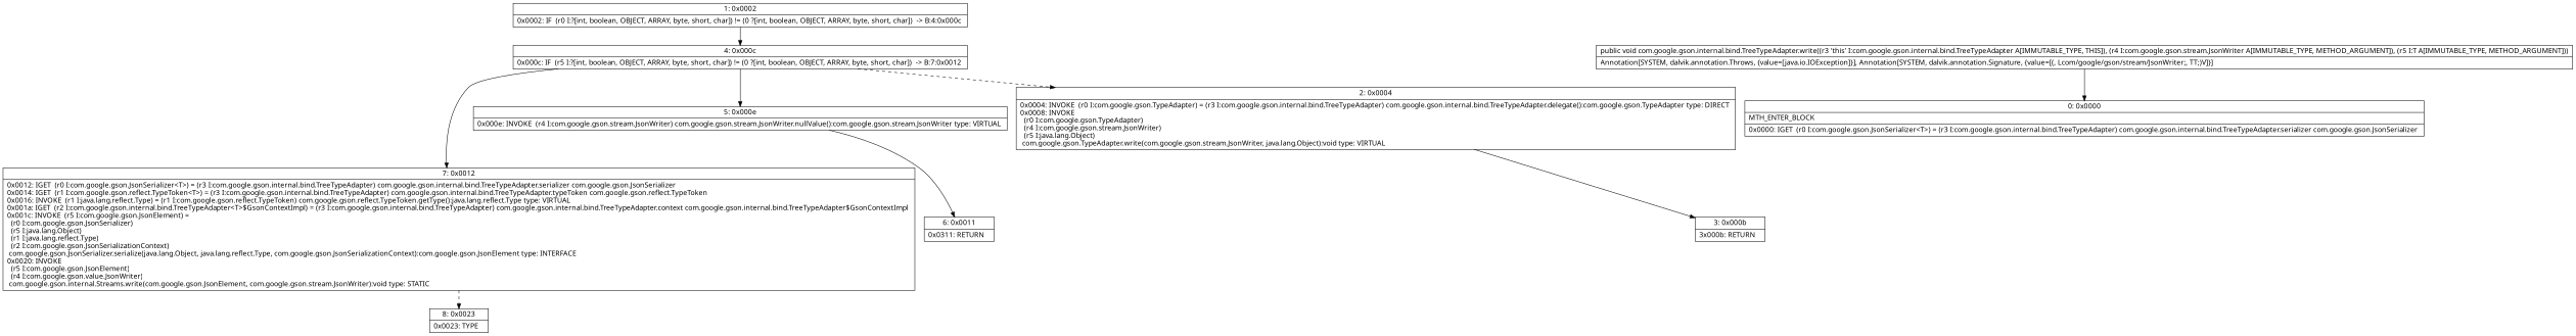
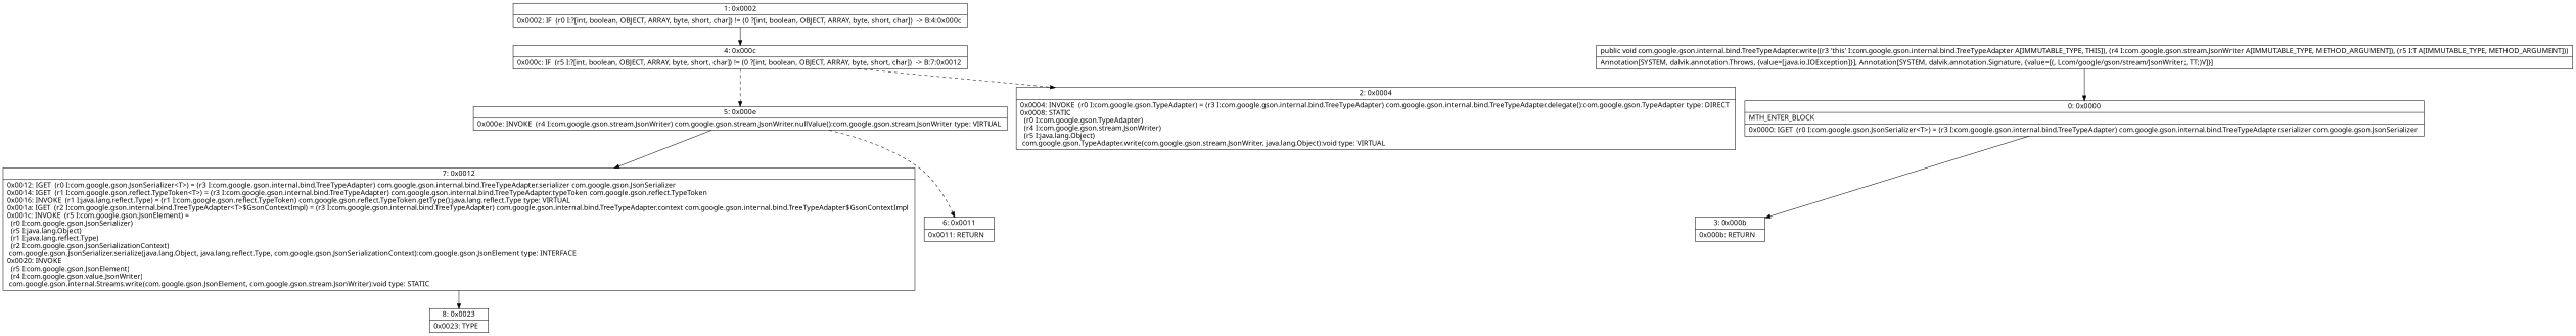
  digraph {
    fontname="Noto Sans"
    node [fontname="Noto Sans" shape=record]
    edge [fontname="Noto Sans"]
    n1 [label="{0\:\ 0x0000|MTH_ENTER_BLOCK\l|0x0000: IGET  (r0 I:com.google.gson.JsonSerializer\<T\>) = (r3 I:com.google.gson.internal.bind.TreeTypeAdapter) com.google.gson.internal.bind.TreeTypeAdapter.serializer com.google.gson.JsonSerializer \l}"]
    n2 [label="{1\:\ 0x0002|0x0002: IF  (r0 I:?[int, boolean, OBJECT, ARRAY, byte, short, char]) != (0 ?[int, boolean, OBJECT, ARRAY, byte, short, char])  \-\> B:4:0x000c \l}"]
    n3 [label="{4\:\ 0x000c|0x000c: IF  (r5 I:?[int, boolean, OBJECT, ARRAY, byte, short, char]) != (0 ?[int, boolean, OBJECT, ARRAY, byte, short, char])  \-\> B:7:0x0012 \l}"]
-   n4 [label="{2\:\ 0x0004|0x0004: INVOKE  (r0 I:com.google.gson.TypeAdapter) = (r3 I:com.google.gson.internal.bind.TreeTypeAdapter) com.google.gson.internal.bind.TreeTypeAdapter.delegate():com.google.gson.TypeAdapter type: DIRECT \l0x0008: INVOKE  \l  (r0 I:com.google.gson.TypeAdapter)\l  (r4 I:com.google.gson.stream.JsonWriter)\l  (r5 I:java.lang.Object)\l com.google.gson.TypeAdapter.write(com.google.gson.stream.JsonWriter, java.lang.Object):void type: VIRTUAL \l}"]
-   n5 [label="{3\:\ 0x000b|3x000b: RETURN   \l}"]
+   n4 [label="{2\:\ 0x0004|0x0004: INVOKE  (r0 I:com.google.gson.TypeAdapter) = (r3 I:com.google.gson.internal.bind.TreeTypeAdapter) com.google.gson.internal.bind.TreeTypeAdapter.delegate():com.google.gson.TypeAdapter type: DIRECT \l0x0008: STATIC  \l  (r0 I:com.google.gson.TypeAdapter)\l  (r4 I:com.google.gson.stream.JsonWriter)\l  (r5 I:java.lang.Object)\l com.google.gson.TypeAdapter.write(com.google.gson.stream.JsonWriter, java.lang.Object):void type: VIRTUAL \l}"]
+   n5 [label="{3\:\ 0x000b|0x000b: RETURN   \l}"]
    n6 [label="{5\:\ 0x000e|0x000e: INVOKE  (r4 I:com.google.gson.stream.JsonWriter) com.google.gson.stream.JsonWriter.nullValue():com.google.gson.stream.JsonWriter type: VIRTUAL \l}"]
    n7 [label="{7\:\ 0x0012|0x0012: IGET  (r0 I:com.google.gson.JsonSerializer\<T\>) = (r3 I:com.google.gson.internal.bind.TreeTypeAdapter) com.google.gson.internal.bind.TreeTypeAdapter.serializer com.google.gson.JsonSerializer \l0x0014: IGET  (r1 I:com.google.gson.reflect.TypeToken\<T\>) = (r3 I:com.google.gson.internal.bind.TreeTypeAdapter) com.google.gson.internal.bind.TreeTypeAdapter.typeToken com.google.gson.reflect.TypeToken \l0x0016: INVOKE  (r1 I:java.lang.reflect.Type) = (r1 I:com.google.gson.reflect.TypeToken) com.google.gson.reflect.TypeToken.getType():java.lang.reflect.Type type: VIRTUAL \l0x001a: IGET  (r2 I:com.google.gson.internal.bind.TreeTypeAdapter\<T\>$GsonContextImpl) = (r3 I:com.google.gson.internal.bind.TreeTypeAdapter) com.google.gson.internal.bind.TreeTypeAdapter.context com.google.gson.internal.bind.TreeTypeAdapter$GsonContextImpl \l0x001c: INVOKE  (r5 I:com.google.gson.JsonElement) = \l  (r0 I:com.google.gson.JsonSerializer)\l  (r5 I:java.lang.Object)\l  (r1 I:java.lang.reflect.Type)\l  (r2 I:com.google.gson.JsonSerializationContext)\l com.google.gson.JsonSerializer.serialize(java.lang.Object, java.lang.reflect.Type, com.google.gson.JsonSerializationContext):com.google.gson.JsonElement type: INTERFACE \l0x0020: INVOKE  \l  (r5 I:com.google.gson.JsonElement)\l  (r4 I:com.google.gson.value.JsonWriter)\l com.google.gson.internal.Streams.write(com.google.gson.JsonElement, com.google.gson.stream.JsonWriter):void type: STATIC \l}"]
-   n8 [label="{6\:\ 0x0011|0x0311: RETURN   \l}"]
+   n8 [label="{6\:\ 0x0011|0x0011: RETURN   \l}"]
    n9 [label="{8\:\ 0x0023|0x0023: TYPE   \l}"]
    n10 [label="{public void com.google.gson.internal.bind.TreeTypeAdapter.write((r3 'this' I:com.google.gson.internal.bind.TreeTypeAdapter A[IMMUTABLE_TYPE, THIS]), (r4 I:com.google.gson.stream.JsonWriter A[IMMUTABLE_TYPE, METHOD_ARGUMENT]), (r5 I:T A[IMMUTABLE_TYPE, METHOD_ARGUMENT]))  | Annotation[SYSTEM, dalvik.annotation.Throws, \{value=[java.io.IOException]\}], Annotation[SYSTEM, dalvik.annotation.Signature, \{value=[(, Lcom\/google\/gson\/stream\/JsonWriter;, TT;)V]\}]\l}"]
    n2 -> n3
    n3 -> n4 [style=dashed]
-   n3 -> n6 [style=solid]
-   n3 -> n7
-   n4 -> n5
-   n6 -> n8
-   n7 -> n9 [style=dashed]
+   n3 -> n6 [style=dashed]
+   n6 -> n7
+   n1 -> n5
+   n6 -> n8 [style=dashed]
+   n7 -> n9
    n10 -> n1
  }
